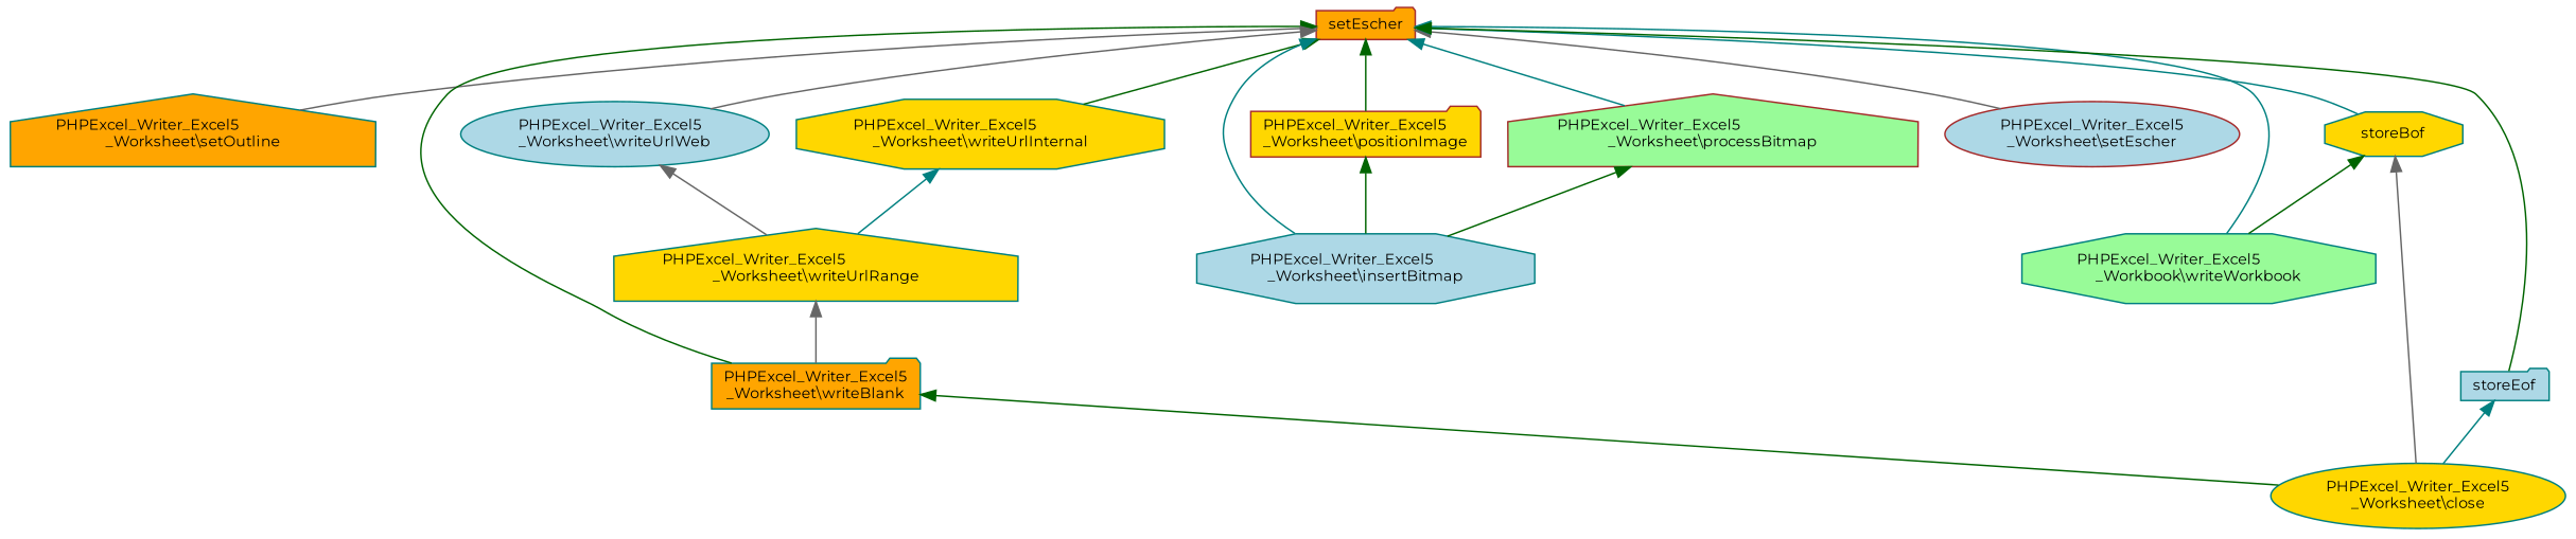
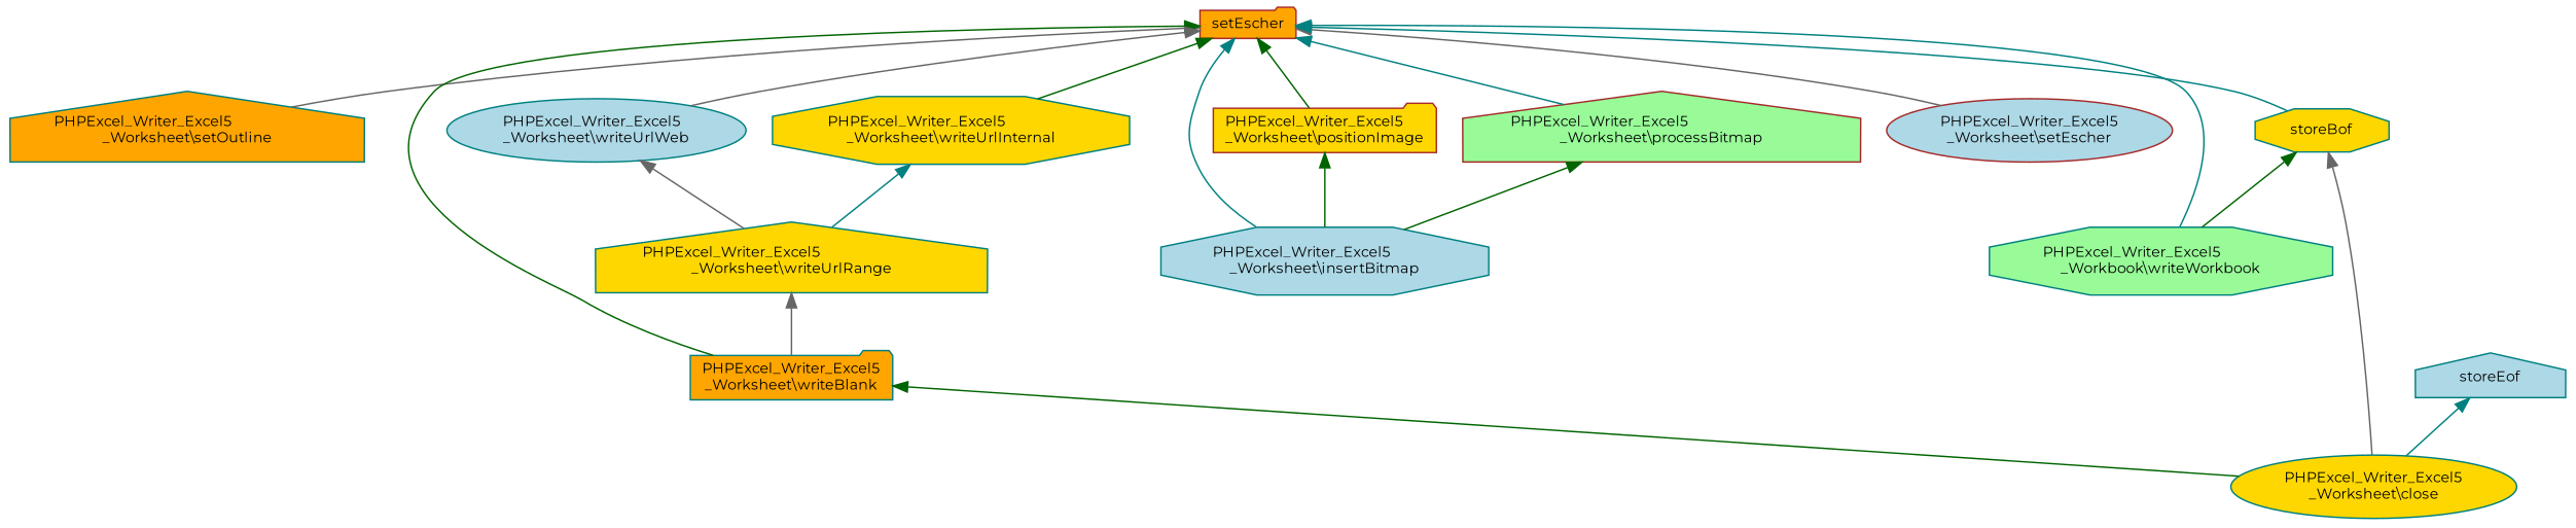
  digraph {
    fontname=Montserrat
    rankdir=TB
    node [color=teal fillcolor=gold fontname=Montserrat fontsize=10 shape=house style=filled]
    edge [color=darkgreen dir=back fontname=Montserrat fontsize=10 labelfontname=Helvetica labelfontsize=10 style=solid]
    n1 [color=brown fillcolor=orange fontcolor=black height=0.2 label=setEscher shape=folder width=0.4]
    n2 [fillcolor=orange height=0.2 label="PHPExcel_Writer_Excel5\l_Worksheet\\setOutline" width=0.4]
    n3 [fillcolor=orange height=0.2 label="PHPExcel_Writer_Excel5\l_Worksheet\\writeBlank" shape=folder width=0.4]
    n4 [fillcolor=lightblue height=0.2 label="PHPExcel_Writer_Excel5\l_Worksheet\\writeUrlWeb" shape=ellipse width=0.4]
    n5 [height=0.2 label="PHPExcel_Writer_Excel5\l_Worksheet\\writeUrlInternal" shape=octagon width=0.4]
    n6 [fillcolor=lightblue height=0.2 label="PHPExcel_Writer_Excel5\l_Worksheet\\insertBitmap" shape=octagon width=0.4]
    n7 [color=brown height=0.2 label="PHPExcel_Writer_Excel5\l_Worksheet\\positionImage" shape=folder width=0.4]
    n8 [color=brown fillcolor=palegreen height=0.2 label="PHPExcel_Writer_Excel5\l_Worksheet\\processBitmap" width=0.4]
    n9 [color=brown fillcolor=lightblue height=0.2 label="PHPExcel_Writer_Excel5\l_Worksheet\\setEscher" shape=ellipse width=0.4]
    n10 [fillcolor=palegreen height=0.2 label="PHPExcel_Writer_Excel5\l_Workbook\\writeWorkbook" shape=octagon width=0.4]
    n11 [height=0.2 label=storeBof shape=octagon width=0.4]
-   n12 [fillcolor=lightblue height=0.2 label=storeEof shape=folder width=0.4]
+   n12 [fillcolor=lightblue height=0.2 label=storeEof width=0.4]
    n13 [height=0.2 label="PHPExcel_Writer_Excel5\l_Worksheet\\close" shape=ellipse width=0.4]
    n14 [height=0.2 label="PHPExcel_Writer_Excel5\l_Worksheet\\writeUrlRange" width=0.4]
    n1 -> n2 [color=gray40]
    n1 -> n3
    n1 -> n4 [color=gray40]
    n1 -> n5
    n1 -> n6 [color=teal]
    n1 -> n7
    n1 -> n8 [color=teal]
    n1 -> n9 [color=gray40]
    n1 -> n10 [color=teal]
    n1 -> n11 [color=teal]
-   n1 -> n12
    n3 -> n13
    n4 -> n14 [color=gray40]
    n5 -> n14 [color=teal]
    n7 -> n6
    n8 -> n6
    n11 -> n10
    n11 -> n13 [color=gray40]
    n12 -> n13 [color=teal]
    n14 -> n3 [color=gray40]
  }
